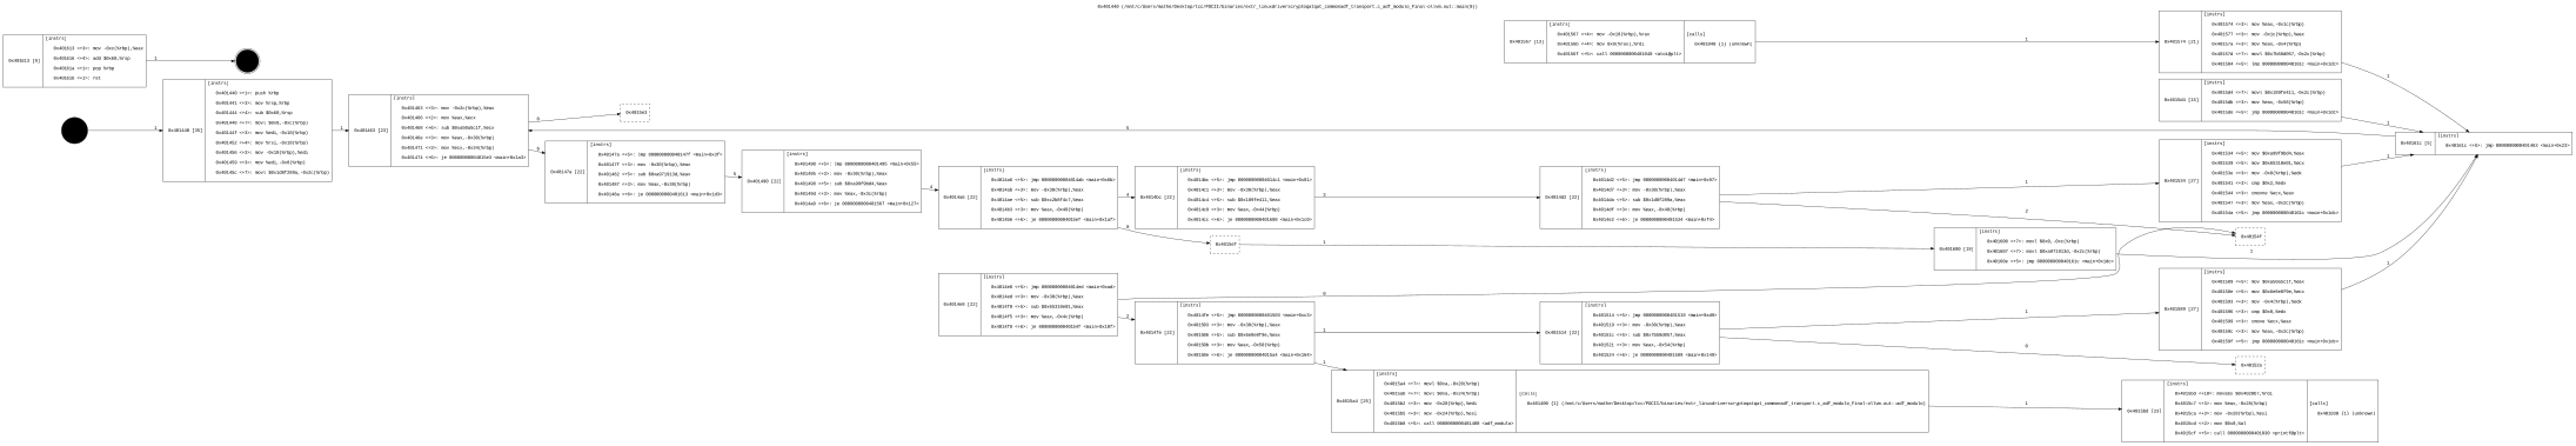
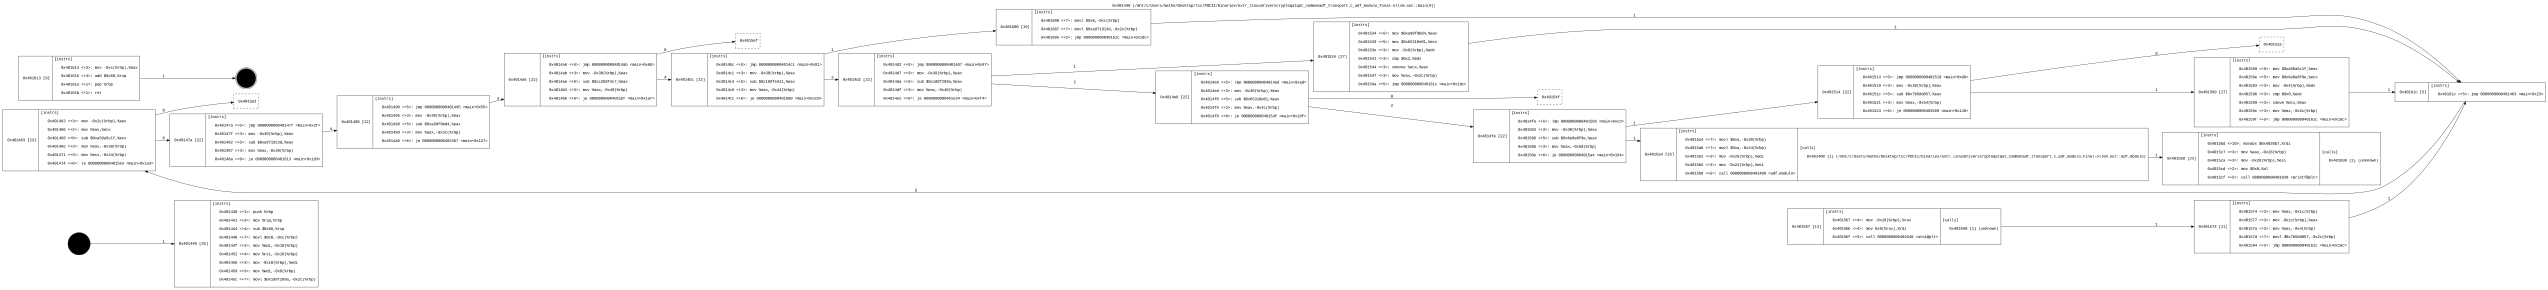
  digraph {
    fontname="Liberation Mono"
    label="0x401440 (/mnt/c/Users/mathe/Desktop/tcc/POCII/binaries/extr_linuxdriverscryptoqatqat_commonadf_transport.c_adf_modulo_Final-ollvm.out::main(0))"
    labelloc=t
    rankdir=LR
    node [fontname="Liberation Mono" shape=record]
    edge [fontname="Liberation Mono"]
    Entry [fillcolor=black height=0.3 shape=circle style=filled width=0.3]
    n2 [label="{\n     0x401440 [35]\l\n     | [instrs]\l\n     &nbsp;&nbsp;0x401440 \<+1\>: push %rbp\l\n     &nbsp;&nbsp;0x401441 \<+3\>: mov %rsp,%rbp\l\n     &nbsp;&nbsp;0x401444 \<+4\>: sub $0x60,%rsp\l\n     &nbsp;&nbsp;0x401448 \<+7\>: movl $0x0,-0xc(%rbp)\l\n     &nbsp;&nbsp;0x40144f \<+3\>: mov %edi,-0x10(%rbp)\l\n     &nbsp;&nbsp;0x401452 \<+4\>: mov %rsi,-0x18(%rbp)\l\n     &nbsp;&nbsp;0x401456 \<+3\>: mov -0x10(%rbp),%edi\l\n     &nbsp;&nbsp;0x401459 \<+3\>: mov %edi,-0x8(%rbp)\l\n     &nbsp;&nbsp;0x40145c \<+7\>: movl $0x1d8f289a,-0x2c(%rbp)\l\n  }"]
    n3 [label="{\n     0x401463 [23]\l\n     | [instrs]\l\n     &nbsp;&nbsp;0x401463 \<+3\>: mov -0x2c(%rbp),%eax\l\n     &nbsp;&nbsp;0x401466 \<+2\>: mov %eax,%ecx\l\n     &nbsp;&nbsp;0x401468 \<+6\>: sub $0xa50a5c1f,%ecx\l\n     &nbsp;&nbsp;0x40146e \<+3\>: mov %eax,-0x30(%rbp)\l\n     &nbsp;&nbsp;0x401471 \<+3\>: mov %ecx,-0x34(%rbp)\l\n     &nbsp;&nbsp;0x401474 \<+6\>: je 00000000004015e3 \<main+0x1a3\>\l\n  }"]
    n4 [label="{\n     0x4015e3\l\n  }" style=dashed]
    n5 [label="{\n     0x40147a [22]\l\n     | [instrs]\l\n     &nbsp;&nbsp;0x40147a \<+5\>: jmp 000000000040147f \<main+0x3f\>\l\n     &nbsp;&nbsp;0x40147f \<+3\>: mov -0x30(%rbp),%eax\l\n     &nbsp;&nbsp;0x401482 \<+5\>: sub $0xa971913d,%eax\l\n     &nbsp;&nbsp;0x401487 \<+3\>: mov %eax,-0x38(%rbp)\l\n     &nbsp;&nbsp;0x40148a \<+6\>: je 0000000000401613 \<main+0x1d3\>\l\n  }"]
    n6 [label="{\n     0x401490 [22]\l\n     | [instrs]\l\n     &nbsp;&nbsp;0x401490 \<+5\>: jmp 0000000000401495 \<main+0x55\>\l\n     &nbsp;&nbsp;0x401495 \<+3\>: mov -0x30(%rbp),%eax\l\n     &nbsp;&nbsp;0x401498 \<+5\>: sub $0xa99f9bd4,%eax\l\n     &nbsp;&nbsp;0x40149d \<+3\>: mov %eax,-0x3c(%rbp)\l\n     &nbsp;&nbsp;0x4014a0 \<+6\>: je 0000000000401567 \<main+0x127\>\l\n  }"]
    n7 [label="{\n     0x401613 [9]\l\n     | [instrs]\l\n     &nbsp;&nbsp;0x401613 \<+3\>: mov -0xc(%rbp),%eax\l\n     &nbsp;&nbsp;0x401616 \<+4\>: add $0x60,%rsp\l\n     &nbsp;&nbsp;0x40161a \<+1\>: pop %rbp\l\n     &nbsp;&nbsp;0x40161b \<+1\>: ret\l\n  }"]
    Exit [fillcolor=black height=0.3 peripheries=2 shape=circle style=filled width=0.3]
    n9 [label="{\n     0x4014a6 [22]\l\n     | [instrs]\l\n     &nbsp;&nbsp;0x4014a6 \<+5\>: jmp 00000000004014ab \<main+0x6b\>\l\n     &nbsp;&nbsp;0x4014ab \<+3\>: mov -0x30(%rbp),%eax\l\n     &nbsp;&nbsp;0x4014ae \<+5\>: sub $0xc2b8f4c7,%eax\l\n     &nbsp;&nbsp;0x4014b3 \<+3\>: mov %eax,-0x40(%rbp)\l\n     &nbsp;&nbsp;0x4014b6 \<+6\>: je 00000000004015ef \<main+0x1af\>\l\n  }"]
    n10 [label="{\n     0x401567 [13]\l\n     | [instrs]\l\n     &nbsp;&nbsp;0x401567 \<+4\>: mov -0x18(%rbp),%rax\l\n     &nbsp;&nbsp;0x40156b \<+4\>: mov 0x8(%rax),%rdi\l\n     &nbsp;&nbsp;0x40156f \<+5\>: call 0000000000401040 \<atoi@plt\>\l\n     | [calls]\l\n     &nbsp;&nbsp;0x401040 \{1\} (unknown)\l\n  }"]
    n11 [label="{\n     0x401574 [21]\l\n     | [instrs]\l\n     &nbsp;&nbsp;0x401574 \<+3\>: mov %eax,-0x1c(%rbp)\l\n     &nbsp;&nbsp;0x401577 \<+3\>: mov -0x1c(%rbp),%eax\l\n     &nbsp;&nbsp;0x40157a \<+3\>: mov %eax,-0x4(%rbp)\l\n     &nbsp;&nbsp;0x40157d \<+7\>: movl $0x7b58d057,-0x2c(%rbp)\l\n     &nbsp;&nbsp;0x401584 \<+5\>: jmp 000000000040161c \<main+0x1dc\>\l\n  }"]
    n12 [label="{\n     0x4015ef\l\n  }" style=dashed]
    n13 [label="{\n     0x4014bc [22]\l\n     | [instrs]\l\n     &nbsp;&nbsp;0x4014bc \<+5\>: jmp 00000000004014c1 \<main+0x81\>\l\n     &nbsp;&nbsp;0x4014c1 \<+3\>: mov -0x30(%rbp),%eax\l\n     &nbsp;&nbsp;0x4014c4 \<+5\>: sub $0x189fe411,%eax\l\n     &nbsp;&nbsp;0x4014c9 \<+3\>: mov %eax,-0x44(%rbp)\l\n     &nbsp;&nbsp;0x4014cc \<+6\>: je 0000000000401600 \<main+0x1c0\>\l\n  }"]
-   n14 [label="{\n     0x4015d4 [15]\l\n     | [instrs]\l\n     &nbsp;&nbsp;0x4015d4 \<+7\>: movl $0x189fe411,-0x2c(%rbp)\l\n     &nbsp;&nbsp;0x4015db \<+3\>: mov %eax,-0x58(%rbp)\l\n     &nbsp;&nbsp;0x4015de \<+5\>: jmp 000000000040161c \<main+0x1dc\>\l\n  }"]
    n15 [label="{\n     0x40161c [5]\l\n     | [instrs]\l\n     &nbsp;&nbsp;0x40161c \<+5\>: jmp 0000000000401463 \<main+0x23\>\l\n  }"]
    n16 [label="{\n     0x401600 [19]\l\n     | [instrs]\l\n     &nbsp;&nbsp;0x401600 \<+7\>: movl $0x0,-0xc(%rbp)\l\n     &nbsp;&nbsp;0x401607 \<+7\>: movl $0xa971913d,-0x2c(%rbp)\l\n     &nbsp;&nbsp;0x40160e \<+5\>: jmp 000000000040161c \<main+0x1dc\>\l\n  }"]
    n17 [label="{\n     0x4014d2 [22]\l\n     | [instrs]\l\n     &nbsp;&nbsp;0x4014d2 \<+5\>: jmp 00000000004014d7 \<main+0x97\>\l\n     &nbsp;&nbsp;0x4014d7 \<+3\>: mov -0x30(%rbp),%eax\l\n     &nbsp;&nbsp;0x4014da \<+5\>: sub $0x1d8f289a,%eax\l\n     &nbsp;&nbsp;0x4014df \<+3\>: mov %eax,-0x48(%rbp)\l\n     &nbsp;&nbsp;0x4014e2 \<+6\>: je 0000000000401534 \<main+0xf4\>\l\n  }"]
    n18 [label="{\n     0x4015bd [23]\l\n     | [instrs]\l\n     &nbsp;&nbsp;0x4015bd \<+10\>: movabs $0x4020b7,%rdi\l\n     &nbsp;&nbsp;0x4015c7 \<+3\>: mov %eax,-0x28(%rbp)\l\n     &nbsp;&nbsp;0x4015ca \<+3\>: mov -0x28(%rbp),%esi\l\n     &nbsp;&nbsp;0x4015cd \<+2\>: mov $0x0,%al\l\n     &nbsp;&nbsp;0x4015cf \<+5\>: call 0000000000401030 \<printf@plt\>\l\n     | [calls]\l\n     &nbsp;&nbsp;0x401030 \{1\} (unknown)\l\n  }"]
    n19 [label="{\n     0x401534 [27]\l\n     | [instrs]\l\n     &nbsp;&nbsp;0x401534 \<+5\>: mov $0xa99f9bd4,%eax\l\n     &nbsp;&nbsp;0x401539 \<+5\>: mov $0x65310e01,%ecx\l\n     &nbsp;&nbsp;0x40153e \<+3\>: mov -0x8(%rbp),%edx\l\n     &nbsp;&nbsp;0x401541 \<+3\>: cmp $0x2,%edx\l\n     &nbsp;&nbsp;0x401544 \<+3\>: cmovne %ecx,%eax\l\n     &nbsp;&nbsp;0x401547 \<+3\>: mov %eax,-0x2c(%rbp)\l\n     &nbsp;&nbsp;0x40154a \<+5\>: jmp 000000000040161c \<main+0x1dc\>\l\n  }"]
    n20 [label="{\n     0x4014e8 [22]\l\n     | [instrs]\l\n     &nbsp;&nbsp;0x4014e8 \<+5\>: jmp 00000000004014ed \<main+0xad\>\l\n     &nbsp;&nbsp;0x4014ed \<+3\>: mov -0x30(%rbp),%eax\l\n     &nbsp;&nbsp;0x4014f0 \<+5\>: sub $0x65310e01,%eax\l\n     &nbsp;&nbsp;0x4014f5 \<+3\>: mov %eax,-0x4c(%rbp)\l\n     &nbsp;&nbsp;0x4014f8 \<+6\>: je 000000000040154f \<main+0x10f\>\l\n  }"]
    n21 [label="{\n     0x40152a\l\n  }" style=dashed]
    n22 [label="{\n     0x40154f\l\n  }" style=dashed]
    n23 [label="{\n     0x4014fe [22]\l\n     | [instrs]\l\n     &nbsp;&nbsp;0x4014fe \<+5\>: jmp 0000000000401503 \<main+0xc3\>\l\n     &nbsp;&nbsp;0x401503 \<+3\>: mov -0x30(%rbp),%eax\l\n     &nbsp;&nbsp;0x401506 \<+5\>: sub $0x6e8e8f9e,%eax\l\n     &nbsp;&nbsp;0x40150b \<+3\>: mov %eax,-0x50(%rbp)\l\n     &nbsp;&nbsp;0x40150e \<+6\>: je 00000000004015a4 \<main+0x164\>\l\n  }"]
    n24 [label="{\n     0x401589 [27]\l\n     | [instrs]\l\n     &nbsp;&nbsp;0x401589 \<+5\>: mov $0xa50a5c1f,%eax\l\n     &nbsp;&nbsp;0x40158e \<+5\>: mov $0x6e8e8f9e,%ecx\l\n     &nbsp;&nbsp;0x401593 \<+3\>: mov -0x4(%rbp),%edx\l\n     &nbsp;&nbsp;0x401596 \<+3\>: cmp $0x0,%edx\l\n     &nbsp;&nbsp;0x401599 \<+3\>: cmove %ecx,%eax\l\n     &nbsp;&nbsp;0x40159c \<+3\>: mov %eax,-0x2c(%rbp)\l\n     &nbsp;&nbsp;0x40159f \<+5\>: jmp 000000000040161c \<main+0x1dc\>\l\n  }"]
    n25 [label="{\n     0x401514 [22]\l\n     | [instrs]\l\n     &nbsp;&nbsp;0x401514 \<+5\>: jmp 0000000000401519 \<main+0xd9\>\l\n     &nbsp;&nbsp;0x401519 \<+3\>: mov -0x30(%rbp),%eax\l\n     &nbsp;&nbsp;0x40151c \<+5\>: sub $0x7b58d057,%eax\l\n     &nbsp;&nbsp;0x401521 \<+3\>: mov %eax,-0x54(%rbp)\l\n     &nbsp;&nbsp;0x401524 \<+6\>: je 0000000000401589 \<main+0x149\>\l\n  }"]
    n26 [label="{\n     0x4015a4 [25]\l\n     | [instrs]\l\n     &nbsp;&nbsp;0x4015a4 \<+7\>: movl $0xa,-0x20(%rbp)\l\n     &nbsp;&nbsp;0x4015ab \<+7\>: movl $0xa,-0x24(%rbp)\l\n     &nbsp;&nbsp;0x4015b2 \<+3\>: mov -0x20(%rbp),%edi\l\n     &nbsp;&nbsp;0x4015b5 \<+3\>: mov -0x24(%rbp),%esi\l\n     &nbsp;&nbsp;0x4015b8 \<+5\>: call 0000000000401400 \<adf_modulo\>\l\n     | [calls]\l\n     &nbsp;&nbsp;0x401400 \{1\} (/mnt/c/Users/mathe/Desktop/tcc/POCII/binaries/extr_linuxdriverscryptoqatqat_commonadf_transport.c_adf_modulo_Final-ollvm.out::adf_modulo)\l\n  }"]
    Entry -> n2 [label=" 1"]
-   n2 -> n3 [label=" 1"]
    n3 -> n4 [label=" 0"]
    n3 -> n5 [label=" 6"]
-   n5 -> n6 [label=" 5"]
+   n5 -> n6 [label=" 4"]
    n6 -> n9 [label=" 4"]
    n7 -> Exit [label=" 1"]
    n9 -> n12 [label=" 0"]
    n9 -> n13 [label=" 4"]
    n10 -> n11 [label=" 1"]
    n11 -> n15 [label=" 1"]
-   n12 -> n16 [label=" 1"]
+   n13 -> n16 [label=" 1"]
    n13 -> n17 [label=" 3"]
-   n14 -> n15 [label=" 1"]
    n15 -> n3 [label=" 5"]
    n16 -> n15 [label=" 1"]
    n17 -> n19 [label=" 1"]
-   n17 -> n22 [label=" 2"]
+   n17 -> n20 [label=" 2"]
    n19 -> n15 [label=" 1"]
    n20 -> n22 [label=" 0"]
    n20 -> n23 [label=" 2"]
    n23 -> n25 [label=" 1"]
    n23 -> n26 [label=" 1"]
    n24 -> n15 [label=" 1"]
    n25 -> n21 [label=" 0"]
    n25 -> n24 [label=" 1"]
    n26 -> n18 [label=" 1"]
  }
